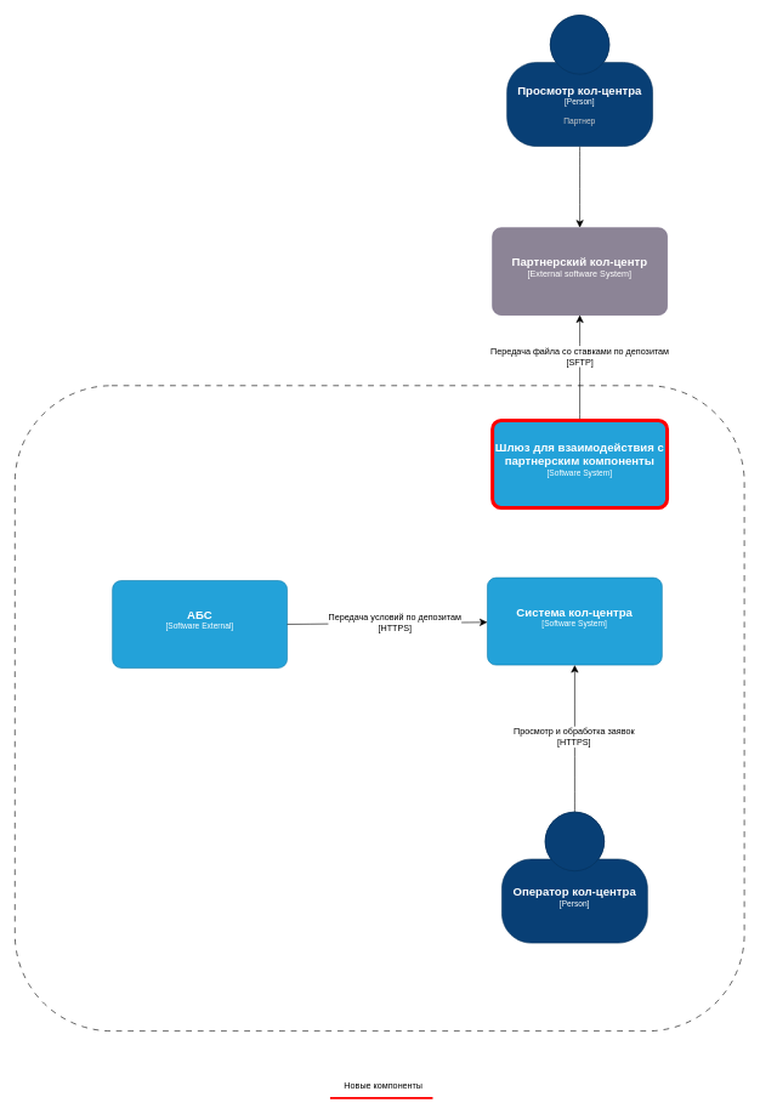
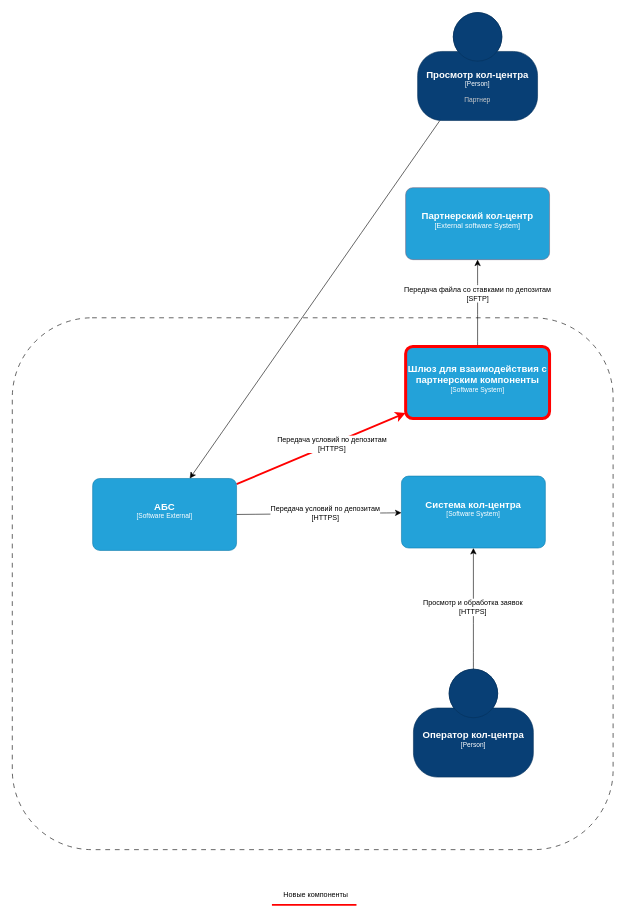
  <mxCell id="0" />
  <mxCell id="1" parent="0" />
  <mxCell id="2" value="" style="rounded=1;whiteSpace=wrap;html=1;fontFamily=Helvetica;fontSize=12;fontColor=default;labelBackgroundColor=default;dashed=1;fillColor=none;dashPattern=8 8;" parent="1" vertex="1"><mxGeometry x="20" y="529" width="1002" height="887" as="geometry" /></mxCell>
+ <mxCell id="3" style="edgeStyle=none;curved=1;rounded=0;orthogonalLoop=1;jettySize=auto;html=1;fontSize=12;startSize=8;endSize=8;strokeColor=#FF0000;strokeWidth=3;" edge="1" parent="1" source="5" target="17"><mxGeometry relative="1" as="geometry" /></mxCell>
+ <mxCell id="4" value="Передача условий по депозитам&lt;br&gt;[HTTPS]" style="edgeLabel;html=1;align=center;verticalAlign=middle;resizable=0;points=[];fontSize=12;" vertex="1" connectable="0" parent="3"><mxGeometry x="0.124" relative="1" as="geometry"><mxPoint as="offset" /></mxGeometry></mxCell>
  <mxCell id="5" value="&lt;font style=&quot;font-size: 16px&quot;&gt;&lt;b&gt;АБС&lt;/b&gt;&lt;/font&gt;&lt;div&gt;[Software External]&lt;/div&gt;&lt;br&gt;&lt;div&gt;&lt;font style=&quot;font-size: 11px&quot;&gt;&lt;font color=&quot;#cccccc&quot;&gt;&lt;/font&gt;&lt;/div&gt;" style="rounded=1;whiteSpace=wrap;html=1;labelBackgroundColor=none;fillColor=#23A2D9;fontColor=#ffffff;align=center;arcSize=10;strokeColor=#0E7DAD;metaEdit=1;resizable=0;points=[[0.25,0,0],[0.5,0,0],[0.75,0,0],[1,0.25,0],[1,0.5,0],[1,0.75,0],[0.75,1,0],[0.5,1,0],[0.25,1,0],[0,0.75,0],[0,0.5,0],[0,0.25,0]];verticalAlign=middle;fontFamily=Helvetica;fontSize=11;" parent="1" vertex="1"><mxGeometry x="154" y="797" width="240" height="120" as="geometry" /></mxCell>
  <mxCell id="6" value="&lt;font style=&quot;font-size: 16px&quot;&gt;&lt;b&gt;Система кол-центра&lt;/b&gt;&lt;/font&gt;&lt;div&gt;[Software System]&lt;/div&gt;&lt;br&gt;&lt;div&gt;&lt;font style=&quot;font-size: 11px&quot;&gt;&lt;font color=&quot;#cccccc&quot;&gt;&lt;/font&gt;&lt;/div&gt;" style="rounded=1;whiteSpace=wrap;html=1;labelBackgroundColor=none;fillColor=#23A2D9;fontColor=#ffffff;align=center;arcSize=10;strokeColor=#0E7DAD;metaEdit=1;resizable=0;points=[[0.25,0,0],[0.5,0,0],[0.75,0,0],[1,0.25,0],[1,0.5,0],[1,0.75,0],[0.75,1,0],[0.5,1,0],[0.25,1,0],[0,0.75,0],[0,0.5,0],[0,0.25,0]];verticalAlign=middle;fontFamily=Helvetica;fontSize=11;" parent="1" vertex="1"><mxGeometry x="669" y="793" width="240" height="120" as="geometry" /></mxCell>
  <mxCell id="7" style="edgeStyle=none;curved=1;rounded=0;orthogonalLoop=1;jettySize=auto;html=1;fontSize=12;startSize=8;endSize=8;entryX=1;entryY=0.5;entryDx=0;entryDy=0;entryPerimeter=0;startArrow=classic;startFill=1;endArrow=none;" parent="1" source="6" target="5" edge="1"><mxGeometry relative="1" as="geometry" /></mxCell>
  <mxCell id="8" value="Передача условий по депозитам&lt;br&gt;[HTTPS]" style="edgeLabel;html=1;align=center;verticalAlign=middle;resizable=0;points=[];fontSize=12;" parent="7" vertex="1" connectable="0"><mxGeometry x="-0.08" y="-2" relative="1" as="geometry"><mxPoint as="offset" /></mxGeometry></mxCell>
  <mxCell id="9" style="edgeStyle=none;curved=1;rounded=0;orthogonalLoop=1;jettySize=auto;html=1;fontSize=12;startSize=8;endSize=8;" parent="1" source="11" target="6" edge="1"><mxGeometry relative="1" as="geometry" /></mxCell>
  <mxCell id="10" value="Просмотр и обработка заявок&lt;br&gt;[HTTPS]" style="edgeLabel;html=1;align=center;verticalAlign=middle;resizable=0;points=[];fontSize=12;" parent="9" vertex="1" connectable="0"><mxGeometry x="0.036" y="2" relative="1" as="geometry"><mxPoint y="1" as="offset" /></mxGeometry></mxCell>
  <mxCell id="11" value="&lt;font style=&quot;font-size: 16px&quot;&gt;&lt;b&gt;Оператор кол-центра&lt;/b&gt;&lt;/font&gt;&lt;div&gt;[Person]&lt;/div&gt;&lt;br&gt;&lt;div&gt;&lt;font style=&quot;font-size: 11px&quot;&gt;&lt;font color=&quot;#cccccc&quot;&gt;&lt;/font&gt;&lt;/div&gt;" style="html=1;fontSize=11;dashed=0;whiteSpace=wrap;fillColor=#083F75;strokeColor=#06315C;fontColor=#ffffff;shape=mxgraph.c4.person2;align=center;metaEdit=1;points=[[0.5,0,0],[1,0.5,0],[1,0.75,0],[0.75,1,0],[0.5,1,0],[0.25,1,0],[0,0.75,0],[0,0.5,0]];resizable=0;" parent="1" vertex="1"><mxGeometry x="689" y="1115" width="200" height="180" as="geometry" /></mxCell>
- <mxCell id="12" value="&lt;font style=&quot;font-size: 16px&quot;&gt;&lt;b&gt;Партнерский кол-центр&lt;/b&gt;&lt;/font&gt;&lt;div&gt;[External software System]&lt;/div&gt;&lt;br&gt;&lt;div&gt;&lt;font style=&quot;font-size: 11px&quot;&gt;&lt;font color=&quot;#cccccc&quot;&gt;&lt;/font&gt;&lt;/div&gt;" style="rounded=1;whiteSpace=wrap;html=1;labelBackgroundColor=none;fillColor=#8C8496;align=center;arcSize=10;strokeColor=#736782;metaEdit=1;resizable=0;points=[[0.25,0,0],[0.5,0,0],[0.75,0,0],[1,0.25,0],[1,0.5,0],[1,0.75,0],[0.75,1,0],[0.5,1,0],[0.25,1,0],[0,0.75,0],[0,0.5,0],[0,0.25,0]];verticalAlign=middle;fontFamily=Helvetica;fontSize=12;fontColor=#ffffff;" vertex="1" parent="1"><mxGeometry x="676" y="312" width="240" height="120" as="geometry" /></mxCell>
- <mxCell id="13" style="edgeStyle=none;curved=1;rounded=0;orthogonalLoop=1;jettySize=auto;html=1;fontSize=12;startSize=8;endSize=8;" edge="1" parent="1" source="14" target="12"><mxGeometry relative="1" as="geometry" /></mxCell>
+ <mxCell id="12" value="&lt;font style=&quot;font-size: 16px&quot;&gt;&lt;b&gt;Партнерский кол-центр&lt;/b&gt;&lt;/font&gt;&lt;div&gt;[External software System]&lt;/div&gt;&lt;br&gt;&lt;div&gt;&lt;font style=&quot;font-size: 11px&quot;&gt;&lt;font color=&quot;#cccccc&quot;&gt;&lt;/font&gt;&lt;/div&gt;" style="rounded=1;whiteSpace=wrap;html=1;labelBackgroundColor=none;fillColor=#23a2d9;align=center;arcSize=10;strokeColor=#736782;metaEdit=1;resizable=0;points=[[0.25,0,0],[0.5,0,0],[0.75,0,0],[1,0.25,0],[1,0.5,0],[1,0.75,0],[0.75,1,0],[0.5,1,0],[0.25,1,0],[0,0.75,0],[0,0.5,0],[0,0.25,0]];verticalAlign=middle;fontFamily=Helvetica;fontSize=12;fontColor=#ffffff;" vertex="1" parent="1"><mxGeometry x="676" y="312" width="240" height="120" as="geometry" /></mxCell>
+ <mxCell id="13" style="edgeStyle=none;curved=1;rounded=0;orthogonalLoop=1;jettySize=auto;html=1;fontSize=12;startSize=8;endSize=8;" edge="1" parent="1" source="14" target="5"><mxGeometry relative="1" as="geometry" /></mxCell>
  <mxCell id="14" value="&lt;font style=&quot;font-size: 16px&quot;&gt;&lt;b&gt;Просмотр кол-центра&lt;/b&gt;&lt;/font&gt;&lt;div&gt;[Person]&lt;/div&gt;&lt;br&gt;&lt;div&gt;&lt;font style=&quot;font-size: 11px&quot;&gt;&lt;font color=&quot;#cccccc&quot;&gt;Партнер&lt;/font&gt;&lt;/div&gt;" style="html=1;fontSize=11;dashed=0;whiteSpace=wrap;fillColor=#083F75;strokeColor=#06315C;fontColor=#ffffff;shape=mxgraph.c4.person2;align=center;metaEdit=1;points=[[0.5,0,0],[1,0.5,0],[1,0.75,0],[0.75,1,0],[0.5,1,0],[0.25,1,0],[0,0.75,0],[0,0.5,0]];resizable=0;" vertex="1" parent="1"><mxGeometry x="696" y="20" width="200" height="180" as="geometry" /></mxCell>
  <mxCell id="15" style="edgeStyle=none;curved=1;rounded=0;orthogonalLoop=1;jettySize=auto;html=1;fontSize=12;startSize=8;endSize=8;" edge="1" parent="1" source="17" target="12"><mxGeometry relative="1" as="geometry" /></mxCell>
  <mxCell id="16" value="Передача файла со ставками по депозитам&lt;div&gt;[SFTP]&lt;/div&gt;" style="edgeLabel;html=1;align=center;verticalAlign=middle;resizable=0;points=[];fontSize=12;" vertex="1" connectable="0" parent="15"><mxGeometry x="0.232" y="1" relative="1" as="geometry"><mxPoint as="offset" /></mxGeometry></mxCell>
  <mxCell id="17" value="&lt;font style=&quot;font-size: 16px&quot;&gt;&lt;b&gt;Шлюз для взаимодействия с партнерским компоненты&lt;/b&gt;&lt;/font&gt;&lt;div&gt;[Software System]&lt;/div&gt;&lt;br&gt;&lt;div&gt;&lt;font style=&quot;font-size: 11px&quot;&gt;&lt;font color=&quot;#cccccc&quot;&gt;&lt;/font&gt;&lt;/div&gt;" style="rounded=1;whiteSpace=wrap;html=1;labelBackgroundColor=none;fillColor=#23A2D9;fontColor=#ffffff;align=center;arcSize=10;strokeColor=#FF0000;metaEdit=1;resizable=0;points=[[0.25,0,0],[0.5,0,0],[0.75,0,0],[1,0.25,0],[1,0.5,0],[1,0.75,0],[0.75,1,0],[0.5,1,0],[0.25,1,0],[0,0.75,0],[0,0.5,0],[0,0.25,0]];verticalAlign=middle;fontFamily=Helvetica;fontSize=11;strokeWidth=5;" vertex="1" parent="1"><mxGeometry x="676" y="577" width="240" height="120" as="geometry" /></mxCell>
  <mxCell id="18" value="" style="endArrow=none;html=1;rounded=0;fontSize=12;startSize=8;endSize=8;curved=1;strokeColor=#FF0000;strokeWidth=3;align=center;verticalAlign=middle;fontFamily=Helvetica;fontColor=#ffffff;labelBackgroundColor=none;resizable=0;fillColor=#23A2D9;" edge="1" parent="1"><mxGeometry width="50" height="50" relative="1" as="geometry"><mxPoint x="453" y="1508" as="sourcePoint" /><mxPoint x="594" y="1508" as="targetPoint" /></mxGeometry></mxCell>
  <mxCell id="19" value="Новые компоненты" style="edgeLabel;html=1;align=center;verticalAlign=middle;resizable=0;points=[];fontSize=12;" vertex="1" connectable="0" parent="18"><mxGeometry x="-0.041" y="3" relative="1" as="geometry"><mxPoint x="4" y="-14" as="offset" /></mxGeometry></mxCell>
